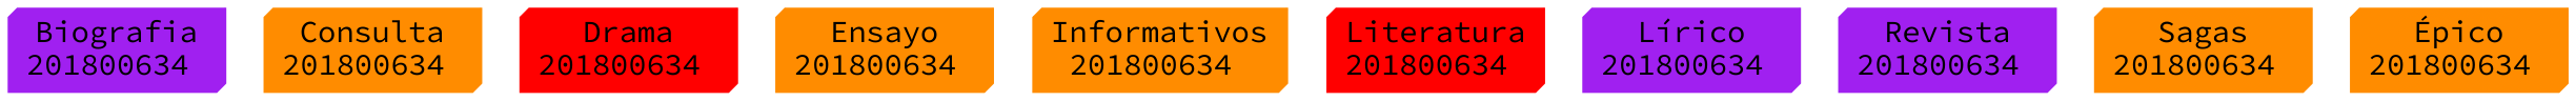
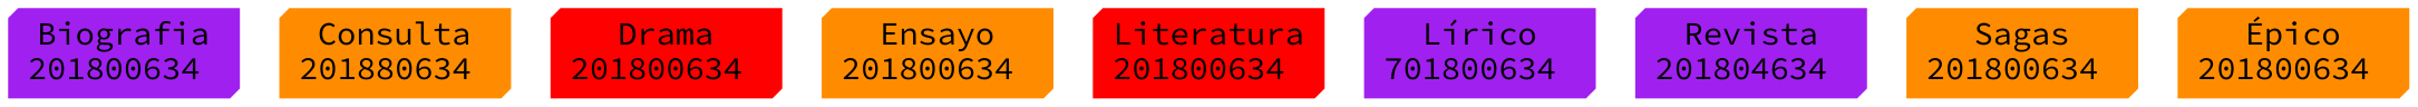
  digraph {
    bgcolor=white
    color=lightgrey
    rankdir=TB
    style=filled
    fontname="Source Code Pro"
    node [shape=box3d style=filled color=darkorange fontname="Source Code Pro"]
    n1 [label="Biografia\n201800634 " color=purple]
-   n2 [label="Consulta\n201800634 "]
+   n2 [label="Consulta\n201880634 "]
    n3 [label="Drama\n201800634 " color=red]
    n4 [label="Ensayo\n201800634 "]
-   n5 [label="Informativos\n201800634 "]
    n6 [label="Literatura\n201800634 " color=red]
-   n7 [label="Lírico\n201800634 " color=purple]
-   n8 [label="Revista\n201800634 " color=purple]
+   n7 [label="Lírico\n701800634 " color=purple]
+   n8 [label="Revista\n201804634 " color=purple]
    n9 [label="Sagas\n201800634 "]
    n10 [label="Épico\n201800634 "]
  }
